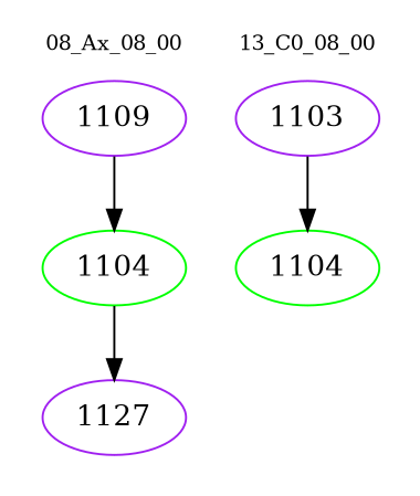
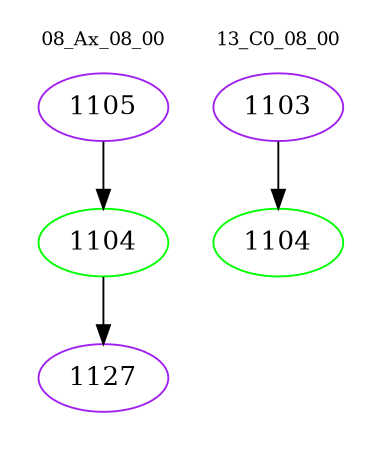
  digraph {
    node [color=purple]
    edge [color=black]
-   n1 [label=1109]
+   n1 [label=1105]
    n2 [color=green label=1104]
    n3 [label=1127]
    n4 [label=1103]
    n5 [color=green label=1104]
    subgraph cluster_1 {
      color=white
      fontsize=10
      label="08_Ax_08_00"
      n1
      n2
      n3
    }
    subgraph cluster_2 {
      color=white
      fontsize=10
      label="13_C0_08_00"
      n4
      n5
    }
    n1 -> n2
    n2 -> n3
    n4 -> n5
  }
